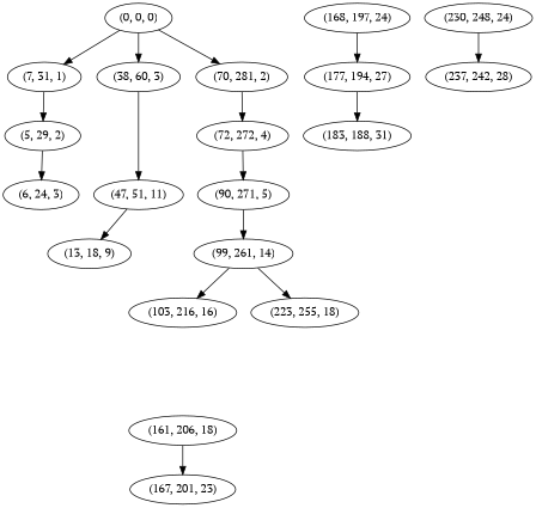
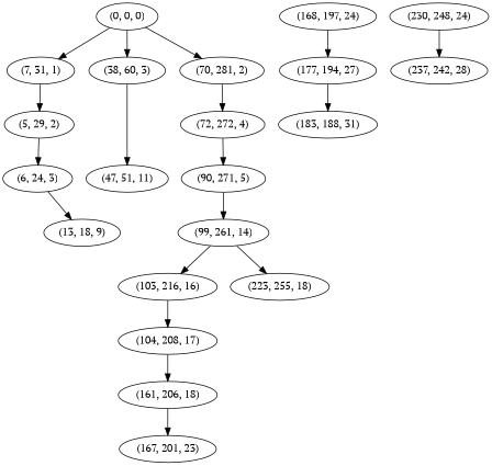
  digraph {
    fontname="PT Serif"
    node [fontname="PT Serif"]
    edge [fontname="PT Serif"]
    n1 [label="(7, 31, 1)"]
    "(0, 0, 0)"
    "(38, 60, 3)"
    "(70, 281, 2)"
    "(5, 29, 2)"
    "(47, 51, 11)"
    "(72, 272, 4)"
    "(6, 24, 3)"
    "(13, 18, 9)"
    "(90, 271, 5)"
    "(99, 261, 14)"
    "(103, 216, 16)"
    "(223, 255, 18)"
+   "(104, 208, 17)"
    "(161, 206, 18)"
    "(167, 201, 23)"
    "(168, 197, 24)"
    "(177, 194, 27)"
    "(183, 188, 31)"
    "(230, 248, 24)"
    "(237, 242, 28)"
    n1 -> "(5, 29, 2)"
    "(0, 0, 0)" -> n1
    "(0, 0, 0)" -> "(38, 60, 3)"
    "(0, 0, 0)" -> "(70, 281, 2)"
    "(38, 60, 3)" -> "(47, 51, 11)"
    "(70, 281, 2)" -> "(72, 272, 4)"
    "(5, 29, 2)" -> "(6, 24, 3)"
    "(72, 272, 4)" -> "(90, 271, 5)"
-   "(47, 51, 11)" -> "(13, 18, 9)"
+   "(6, 24, 3)" -> "(13, 18, 9)"
    "(90, 271, 5)" -> "(99, 261, 14)"
    "(99, 261, 14)" -> "(103, 216, 16)"
    "(99, 261, 14)" -> "(223, 255, 18)"
+   "(103, 216, 16)" -> "(104, 208, 17)"
+   "(104, 208, 17)" -> "(161, 206, 18)"
    "(161, 206, 18)" -> "(167, 201, 23)"
    "(168, 197, 24)" -> "(177, 194, 27)"
    "(177, 194, 27)" -> "(183, 188, 31)"
    "(230, 248, 24)" -> "(237, 242, 28)"
  }
